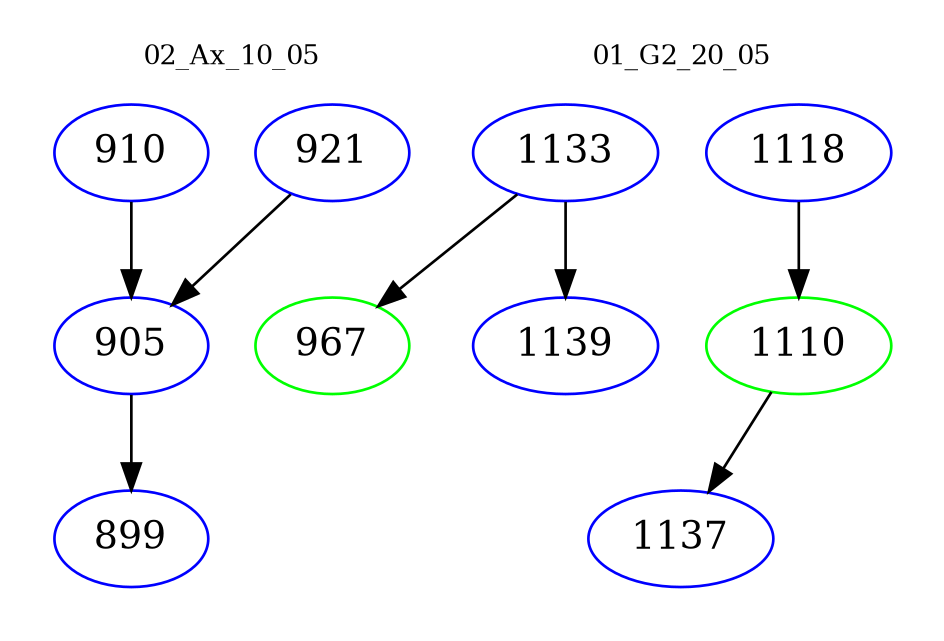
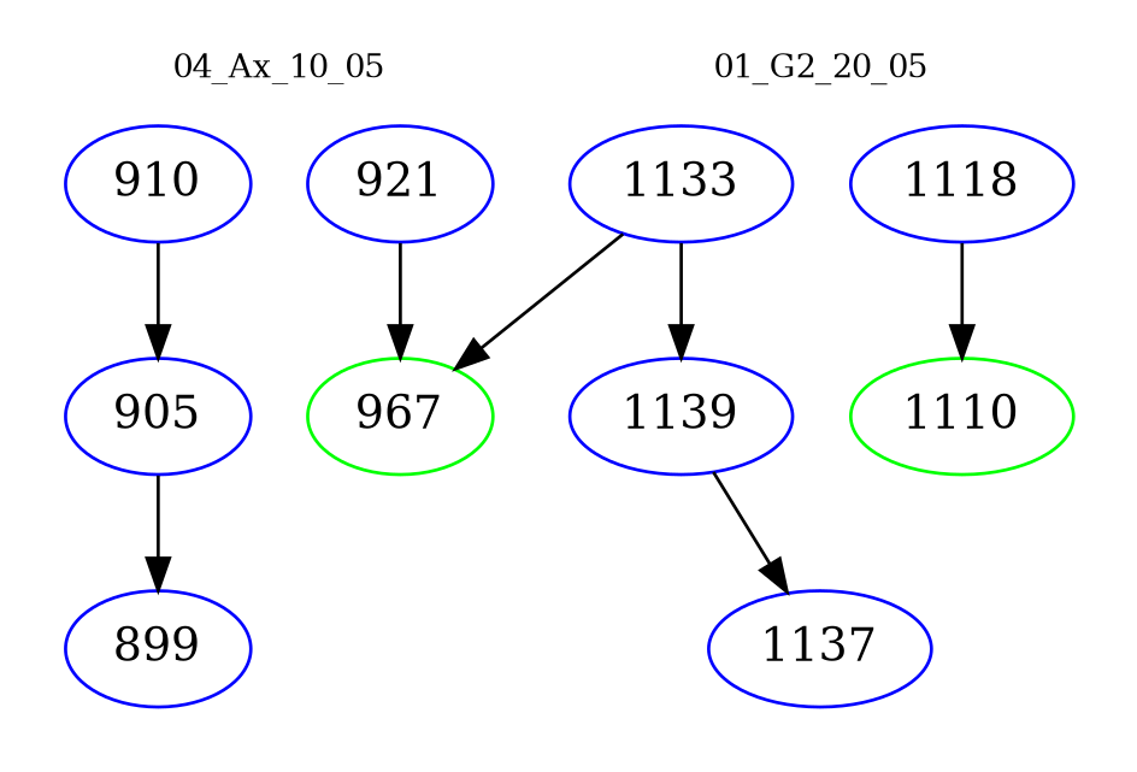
  digraph {
    node [color=blue]
    edge [color=black]
    n1 [label=910]
    n2 [label=905]
    n3 [label=921]
    n4 [label=899]
    n5 [color=green label=967]
    n6 [label=1133]
    n7 [label=1118]
    n8 [label=1139]
    n9 [color=green label=1110]
    n10 [label=1137]
    subgraph cluster_1 {
      color=white
      fontsize=10
-     label="02_Ax_10_05"
+     label="04_Ax_10_05"
      n1
      n2
      n3
      n4
      n5
    }
    subgraph cluster_2 {
      color=white
      fontsize=10
      label="01_G2_20_05"
      n6
      n7
      n8
      n9
      n10
    }
    n1 -> n2
    n2 -> n4
-   n3 -> n2
+   n3 -> n5
    n6 -> n5
    n6 -> n8
    n7 -> n9
-   n9 -> n10
+   n8 -> n10
  }
